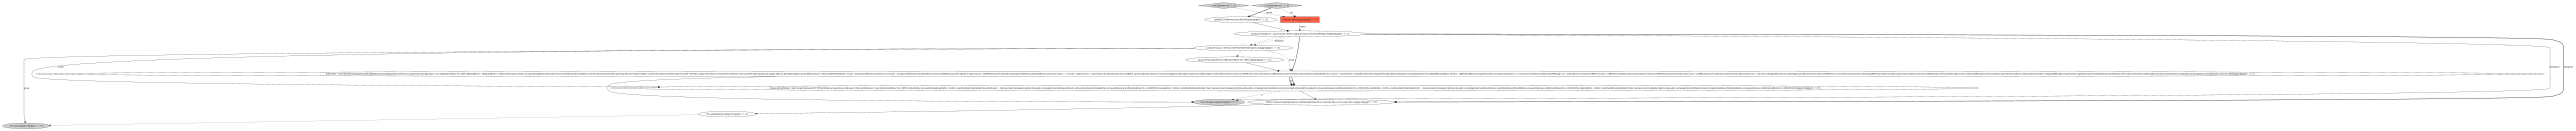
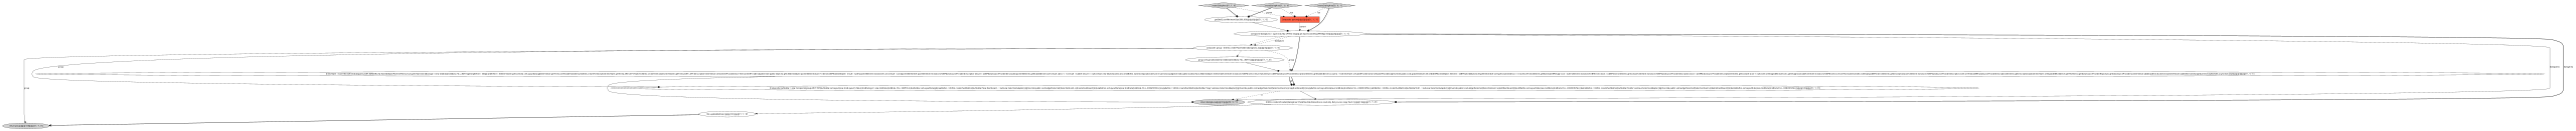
  digraph {
    fontname="Roboto Condensed"
    node [fillcolor=white fontname="Roboto Condensed" shape=ellipse style=filled]
    edge [arrowhead=box fontname="Roboto Condensed" style=dashed]
    n1 [label="Composite group = UIUtils.createPlaceholder(dialogArea,2)@@@5@@@['1', '1', '0']"]
    n2 [label="group.setLayoutData(new GridData(GridData.FILL_BOTH))@@@6@@@['1', '1', '0']"]
    n3 [fillcolor=lightgray label="return group@@@138@@@['1', '1', '0']"]
    n4 [label="{treeViewer = new FilteredTree(dialogArea,SWT.BORDER,new NamedObjectPatternFilter(),true).getViewer()GridData gd = new GridData(GridData.FILL_BOTH)gd.heightHint = 300gd.widthHint = 300treeViewer.getControl().setLayoutData(gd)treeViewer.getTree().setHeaderVisible(true)UIUtils.createTreeColumn(treeViewer.getTree(),SWT.LEFT,\"Name\")UIUtils.createTreeColumn(treeViewer.getTree(),SWT.LEFT,\"Description\")treeViewer.setContentProvider(new TreeContentProvider(){@Override public Object(( getChildren(Object parentElement){List<? extends DBPNamedObject> result = nullif (parentElement instanceof List) {result = (List)parentElement}if (parentElement instanceof DBPDataSourceProviderDescriptor) {result = ((DBPDataSourceProviderDescriptor)parentElement).getEnabledDrivers()if (result.size() <= 1) {result = null}}if (result == null) {return new Object((((}result.sort(DBUtils.nameComparator())return result.toArray()}@Override public boolean hasChildren(Object element){if (element instanceof DBPDriver) {return false}return ((DBPDataSourceProviderDescriptor)element).getEnabledDrivers().size() > 1}})treeViewer.setLabelProvider(new CellLabelProvider(){@Override public void update(ViewerCell cell){DBPNamedObject element = (DBPNamedObject)cell.getElement()if (cell.getColumnIndex() == 0) {cell.setText(element.getName())DBPImage icon = nullif (element instanceof DBPDriver) {icon = ((DBPDriver)element).getIcon()}if (element instanceof DBPDataSourceProviderDescriptor) {icon = ((DBPDataSourceProviderDescriptor)element).getIcon()}if (icon != null) {cell.setImage(DBeaverIcons.getImage(icon))}}{if (element instanceof DBPDriver) {cell.setText(CommonUtils.notEmpty(((DBPDriver)element).getDescription()))}if (element instanceof DBPDataSourceProviderDescriptor) {cell.setText(((DBPDataSourceProviderDescriptor)element).getDescription())}}}})treeViewer.setInput(DBWorkbench.getPlatform().getDataSourceProviderRegistry().getDataSourceProviders())treeViewer.addDoubleClickListener(null)treeViewer.addSelectionChangedListener(null)UIUtils.asyncExec(null)}@@@4@@@['1', '1', '1']"]
    n5 [label="{Composite buttonBar = new Composite(group,SWT.TOP)buttonBar.setLayout(new GridLayout(1,false))GridData gd = new GridData(GridData.FILL_VERTICAL)buttonBar.setLayoutData(gd)newButton = UIUtils.createPushButton(buttonBar,\"New Dashboard ...\",null,new SelectionAdapter(){@Override public void widgetSelected(SelectionEvent e){createDashboard()}})newButton.setLayoutData(new GridData(GridData.FILL_HORIZONTAL))copyButton = UIUtils.createPushButton(buttonBar,\"Copy\",null,new SelectionAdapter(){@Override public void widgetSelected(SelectionEvent e){copyDashboard()}})copyButton.setLayoutData(new GridData(GridData.FILL_HORIZONTAL))editButton = UIUtils.createPushButton(buttonBar,\"Edit ...\",null,new SelectionAdapter(){@Override public void widgetSelected(SelectionEvent e){editDashboard()}})editButton.setLayoutData(new GridData(GridData.FILL_HORIZONTAL))deleteButton = UIUtils.createPushButton(buttonBar,\"Delete\",null,new SelectionAdapter(){@Override public void widgetSelected(SelectionEvent e){deleteDashboard()}})deleteButton.setLayoutData(new GridData(GridData.FILL_HORIZONTAL))}@@@102@@@['1', '1', '0']"]
    n6 [fillcolor=lightgray label="return dialogArea@@@91@@@['0', '0', '1']"]
    n7 [label="UIUtils.createInfoLabel(dialogArea,\"Predefined dashboards are read-only. But you can copy them.\")@@@136@@@['1', '1', '0']"]
    n8 [label="getShell().setMinimumSize(300,300)@@@3@@@['1', '1', '0']"]
    n9 [label="Composite dialogArea = super.edu.fdu.CPPDG.tinypdg.pe.ExpressionInfo@99f38parent@@@3@@@['1', '1', '1']"]
+   n10 [fillcolor=lightgray label="createDialogArea['0', '0', '1']" shape=diamond]
    n11 [fillcolor=tomato label="Composite parent@@@2@@@['1', '1', '1']" shape=box]
    n12 [fillcolor=lightgray label="createDialogArea['0', '1', '0']" shape=diamond]
    n13 [label="this.updateButtons()@@@137@@@['1', '1', '0']"]
    n14 [fillcolor=lightgray label="createDialogArea['1', '0', '0']" shape=diamond]
    n1 -> n2 [arrowhead=normal]
    n1 -> n3 [arrowhead=vee label=group style=solid]
    n1 -> n4 [arrowhead=normal label=group]
    n1 -> n5 [label=group style=solid]
    n2 -> n4 [style=solid]
    n4 -> n5 [label=gd style=bold]
    n4 -> n5 [style=bold]
    n4 -> n6 [style=solid]
    n5 -> n6 [arrowhead=normal label=0]
    n5 -> n7 [arrowhead=vee style=solid]
    n7 -> n13 [arrowhead=normal style=solid]
    n8 -> n9 [style=solid]
    n9 -> n1 [arrowhead=vee label=dialogArea]
    n9 -> n1 [arrowhead=normal]
    n9 -> n4 [arrowhead=normal style=bold]
    n9 -> n6 [arrowhead=vee label=dialogArea style=solid]
    n9 -> n7 [label=dialogArea style=bold]
+   n10 -> n9 [style=bold]
+   n10 -> n11 [label=true]
    n11 -> n9 [arrowhead=vee label=parent]
+   n12 -> n8 [style=bold]
    n12 -> n11 [arrowhead=normal label=parent]
-   n13 -> n3 [arrowhead=vee]
-   n14 -> n8 [arrowhead=normal style=bold]
+   n13 -> n3 [arrowhead=vee style=bold]
+   n14 -> n8 [style=bold]
    n14 -> n11 [label=true]
  }
